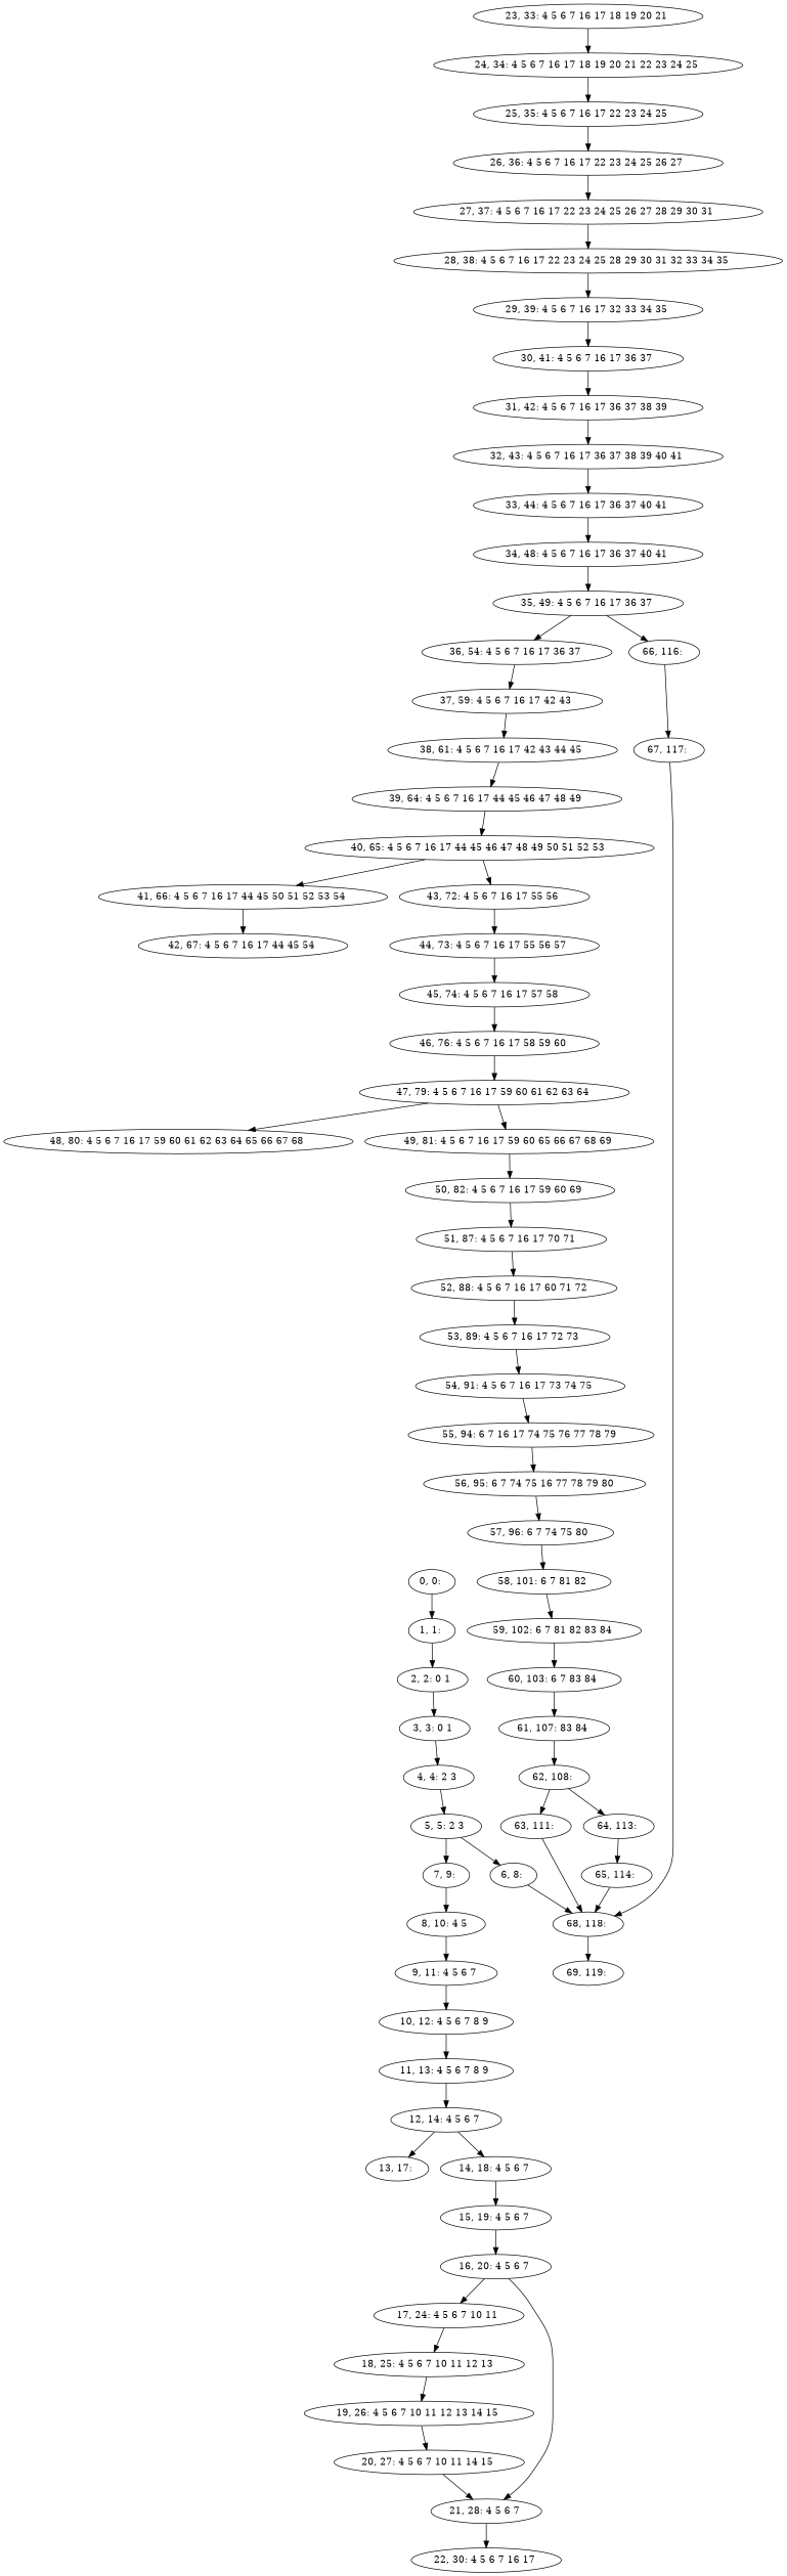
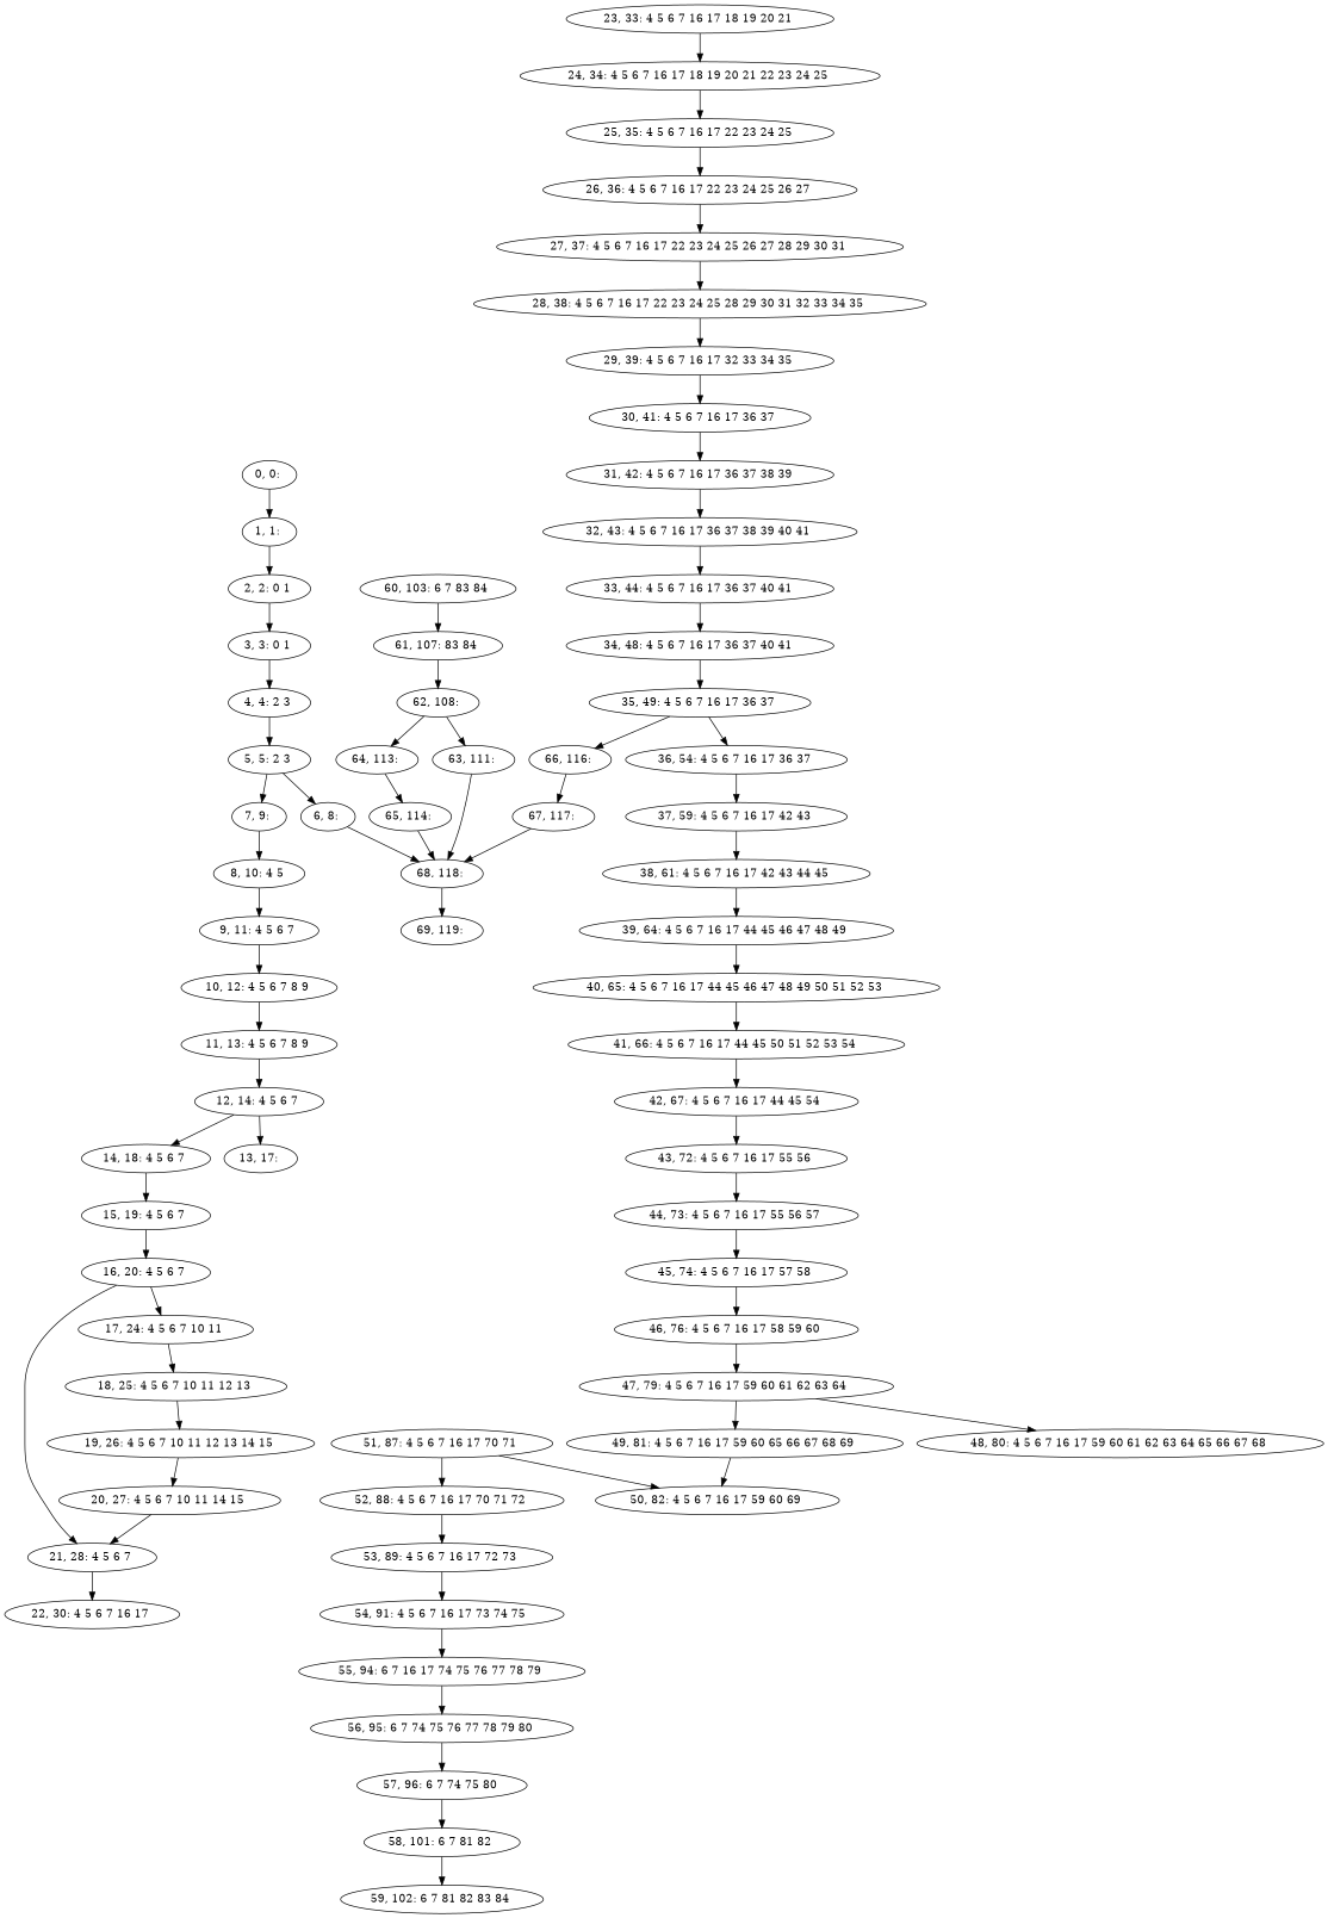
  digraph {
    n1 [label="0, 0: "]
    n2 [label="1, 1: "]
    n3 [label="2, 2: 0 1 "]
    n4 [label="3, 3: 0 1 "]
    n5 [label="4, 4: 2 3 "]
    n6 [label="5, 5: 2 3 "]
    n7 [label="6, 8: "]
    n8 [label="7, 9: "]
    n9 [label="68, 118: "]
    n10 [label="8, 10: 4 5 "]
    n11 [label="69, 119: "]
    n12 [label="9, 11: 4 5 6 7 "]
    n13 [label="10, 12: 4 5 6 7 8 9 "]
    n14 [label="11, 13: 4 5 6 7 8 9 "]
    n15 [label="12, 14: 4 5 6 7 "]
    n16 [label="13, 17: "]
    n17 [label="14, 18: 4 5 6 7 "]
    n18 [label="15, 19: 4 5 6 7 "]
    n19 [label="16, 20: 4 5 6 7 "]
    n20 [label="17, 24: 4 5 6 7 10 11 "]
    n21 [label="21, 28: 4 5 6 7 "]
    n22 [label="18, 25: 4 5 6 7 10 11 12 13 "]
    n23 [label="22, 30: 4 5 6 7 16 17 "]
    n24 [label="19, 26: 4 5 6 7 10 11 12 13 14 15 "]
    n25 [label="20, 27: 4 5 6 7 10 11 14 15 "]
    n26 [label="23, 33: 4 5 6 7 16 17 18 19 20 21 "]
    n27 [label="24, 34: 4 5 6 7 16 17 18 19 20 21 22 23 24 25 "]
    n28 [label="25, 35: 4 5 6 7 16 17 22 23 24 25 "]
    n29 [label="26, 36: 4 5 6 7 16 17 22 23 24 25 26 27 "]
    n30 [label="27, 37: 4 5 6 7 16 17 22 23 24 25 26 27 28 29 30 31 "]
    n31 [label="28, 38: 4 5 6 7 16 17 22 23 24 25 28 29 30 31 32 33 34 35 "]
    n32 [label="29, 39: 4 5 6 7 16 17 32 33 34 35 "]
    n33 [label="30, 41: 4 5 6 7 16 17 36 37 "]
    n34 [label="31, 42: 4 5 6 7 16 17 36 37 38 39 "]
    n35 [label="32, 43: 4 5 6 7 16 17 36 37 38 39 40 41 "]
    n36 [label="33, 44: 4 5 6 7 16 17 36 37 40 41 "]
    n37 [label="34, 48: 4 5 6 7 16 17 36 37 40 41 "]
    n38 [label="35, 49: 4 5 6 7 16 17 36 37 "]
    n39 [label="36, 54: 4 5 6 7 16 17 36 37 "]
    n40 [label="66, 116: "]
    n41 [label="37, 59: 4 5 6 7 16 17 42 43 "]
    n42 [label="67, 117: "]
    n43 [label="38, 61: 4 5 6 7 16 17 42 43 44 45 "]
    n44 [label="39, 64: 4 5 6 7 16 17 44 45 46 47 48 49 "]
    n45 [label="40, 65: 4 5 6 7 16 17 44 45 46 47 48 49 50 51 52 53 "]
    n46 [label="41, 66: 4 5 6 7 16 17 44 45 50 51 52 53 54 "]
    n47 [label="42, 67: 4 5 6 7 16 17 44 45 54 "]
    n48 [label="43, 72: 4 5 6 7 16 17 55 56 "]
    n49 [label="44, 73: 4 5 6 7 16 17 55 56 57 "]
    n50 [label="45, 74: 4 5 6 7 16 17 57 58 "]
    n51 [label="46, 76: 4 5 6 7 16 17 58 59 60 "]
    n52 [label="47, 79: 4 5 6 7 16 17 59 60 61 62 63 64 "]
    n53 [label="48, 80: 4 5 6 7 16 17 59 60 61 62 63 64 65 66 67 68 "]
    n54 [label="49, 81: 4 5 6 7 16 17 59 60 65 66 67 68 69 "]
    n55 [label="50, 82: 4 5 6 7 16 17 59 60 69 "]
    n56 [label="51, 87: 4 5 6 7 16 17 70 71 "]
-   n57 [label="52, 88: 4 5 6 7 16 17 60 71 72"]
+   n57 [label="52, 88: 4 5 6 7 16 17 70 71 72 "]
    n58 [label="53, 89: 4 5 6 7 16 17 72 73 "]
    n59 [label="54, 91: 4 5 6 7 16 17 73 74 75 "]
    n60 [label="55, 94: 6 7 16 17 74 75 76 77 78 79 "]
-   n61 [label="56, 95: 6 7 74 75 16 77 78 79 80"]
+   n61 [label="56, 95: 6 7 74 75 76 77 78 79 80 "]
    n62 [label="57, 96: 6 7 74 75 80 "]
    n63 [label="58, 101: 6 7 81 82 "]
    n64 [label="59, 102: 6 7 81 82 83 84 "]
    n65 [label="60, 103: 6 7 83 84 "]
    n66 [label="61, 107: 83 84 "]
    n67 [label="62, 108: "]
    n68 [label="63, 111: "]
    n69 [label="64, 113: "]
    n70 [label="65, 114: "]
    n1 -> n2
    n2 -> n3
    n3 -> n4
    n4 -> n5
    n5 -> n6
    n6 -> n7
    n6 -> n8
    n7 -> n9
    n8 -> n10
    n9 -> n11
    n10 -> n12
    n12 -> n13
    n13 -> n14
    n14 -> n15
    n15 -> n16
    n15 -> n17
    n17 -> n18
    n18 -> n19
    n19 -> n20
    n19 -> n21
    n20 -> n22
    n21 -> n23
    n22 -> n24
    n24 -> n25
    n25 -> n21
    n26 -> n27
    n27 -> n28
    n28 -> n29
    n29 -> n30
    n30 -> n31
    n31 -> n32
    n32 -> n33
    n33 -> n34
    n34 -> n35
    n35 -> n36
    n36 -> n37
    n37 -> n38
    n38 -> n39
    n38 -> n40
    n39 -> n41
    n40 -> n42
    n41 -> n43
    n42 -> n9
    n43 -> n44
    n44 -> n45
    n45 -> n46
    n46 -> n47
-   n45 -> n48
+   n47 -> n48
    n48 -> n49
    n49 -> n50
    n50 -> n51
    n51 -> n52
    n52 -> n53
    n52 -> n54
    n54 -> n55
-   n55 -> n56
+   n56 -> n55
    n56 -> n57
    n57 -> n58
    n58 -> n59
    n59 -> n60
    n60 -> n61
    n61 -> n62
    n62 -> n63
    n63 -> n64
-   n64 -> n65
    n65 -> n66
    n66 -> n67
    n67 -> n68
    n67 -> n69
    n68 -> n9
    n69 -> n70
    n70 -> n9
  }
